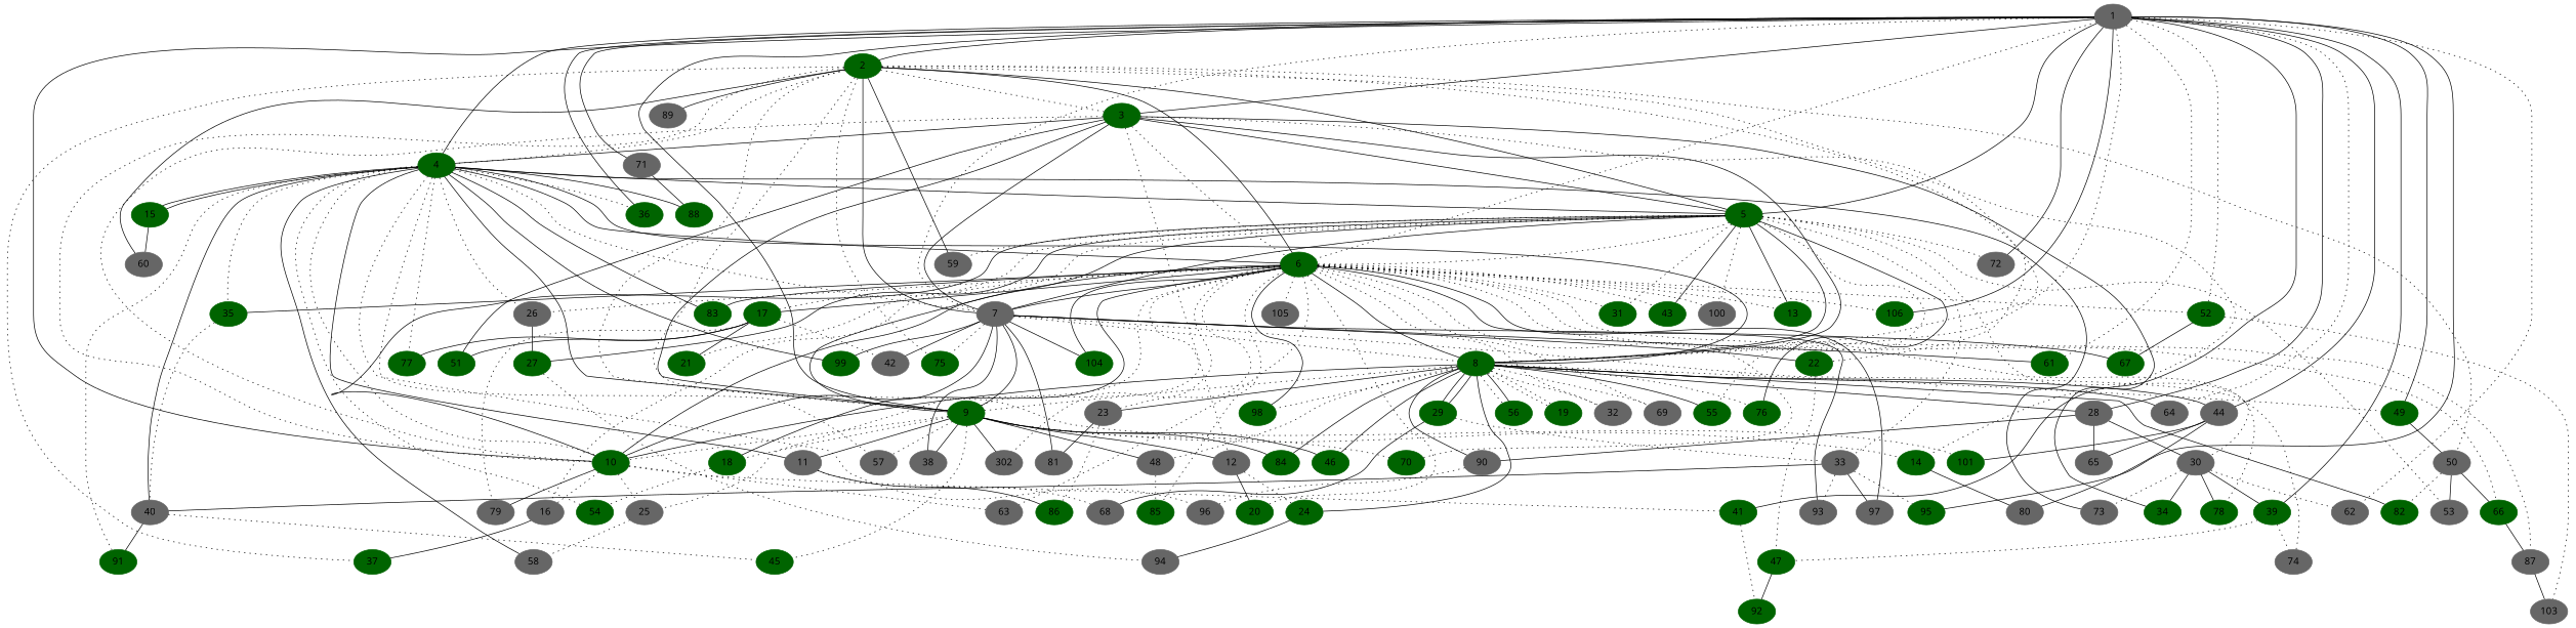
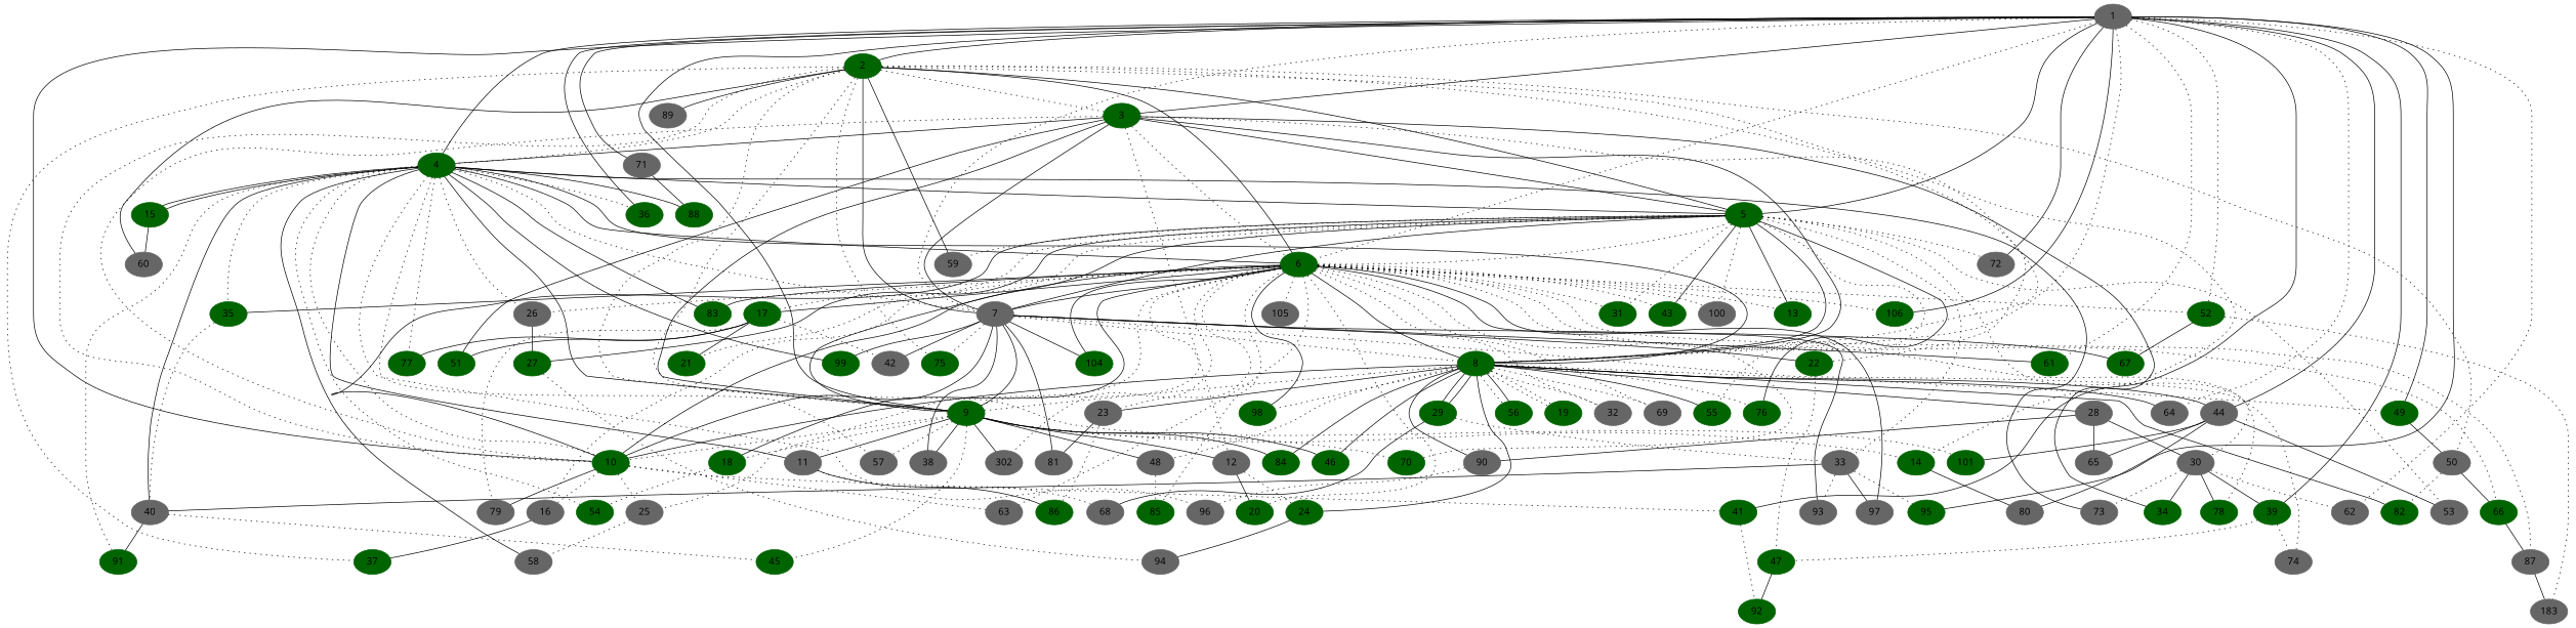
  graph {
    fontname="Noto Sans"
    node [color=darkgreen fontname="Noto Sans" style=filled]
    edge [fontname="Noto Sans" style=solid]
    1 [color=gray40]
    2
    3
    4
    5
    6
    7 [color=gray40]
    8
    9
    10
    28 [color=gray40]
    36
    39
    41
    44 [color=gray40]
    49
    52
    61
    62 [color=gray40]
    64 [color=gray40]
    71 [color=gray40]
    72 [color=gray40]
    95
    106
    89 [color=gray40]
    14
    37
    50 [color=gray40]
    59 [color=gray40]
    60 [color=gray40]
    75
    101
    12 [color=gray40]
    22
    34
    51
    11 [color=gray40]
    15
    26 [color=gray40]
    35
    40 [color=gray40]
    54
    57 [color=gray40]
    58 [color=gray40]
    73 [color=gray40]
    77
    83
    88
    91
    96 [color=gray40]
    99
    13
    17
    21
    27
    30 [color=gray40]
    31
    33 [color=gray40]
    43
    53 [color=gray40]
    55
    76
    100 [color=gray40]
    16 [color=gray40]
    18
    20
    23 [color=gray40]
    25 [color=gray40]
    32 [color=gray40]
    63 [color=gray40]
    66
    69 [color=gray40]
    70
    78
    85
    87 [color=gray40]
    93 [color=gray40]
    97 [color=gray40]
    98
    n80 [color=gray40 label=302]
    104
    105 [color=gray40]
    38 [color=gray40]
    42 [color=gray40]
    67
    74 [color=gray40]
    81 [color=gray40]
    19
    24
    29
    46
    48 [color=gray40]
    56
    82
    84
    90 [color=gray40]
    45
    79 [color=gray40]
    65 [color=gray40]
    47
    92
    80 [color=gray40]
-   103 [color=gray40]
+   103 [color=gray40 label=183]
    68 [color=gray40]
    86
    94 [color=gray40]
    1 -- 2
    1 -- 3
    1 -- 4
    1 -- 5
    1 -- 6 [style=dotted]
    1 -- 7 [style=dotted]
    1 -- 8 [style=dotted]
    1 -- 9
    1 -- 10
-   1 -- 28
    1 -- 36
    1 -- 39
    1 -- 41
    1 -- 44
    1 -- 49
    1 -- 52 [style=dotted]
    1 -- 61 [style=dotted]
    1 -- 62 [style=dotted]
    1 -- 64 [style=dotted]
    1 -- 71
    1 -- 72
    1 -- 95
    1 -- 106
    2 -- 3 [style=dotted]
    2 -- 4 [style=dotted]
    2 -- 5
    2 -- 6
    2 -- 7
    2 -- 8 [style=dotted]
    2 -- 9 [style=dotted]
    2 -- 10 [style=dotted]
    2 -- 89
    2 -- 14 [style=dotted]
    2 -- 37 [style=dotted]
    2 -- 50 [style=dotted]
    2 -- 59
    2 -- 60
    2 -- 75 [style=dotted]
    2 -- 101 [style=dotted]
    3 -- 4
    3 -- 5
    3 -- 6 [style=dotted]
    3 -- 7
    3 -- 8
    3 -- 9
    3 -- 10 [style=dotted]
    3 -- 12 [style=dotted]
    3 -- 22 [style=dotted]
    3 -- 34
    3 -- 51
    4 -- 5
    4 -- 6
    4 -- 7 [style=dotted]
    4 -- 8
    4 -- 9
    4 -- 10 [style=dotted]
    4 -- 36 [style=dotted]
    4 -- 11
    4 -- 15
    4 -- 15
    4 -- 26 [style=dotted]
    4 -- 35 [style=dotted]
    4 -- 40
    4 -- 54 [style=dotted]
    4 -- 57 [style=dotted]
    4 -- 58
    4 -- 73
    4 -- 77 [style=dotted]
    4 -- 83
    4 -- 88
    4 -- 91 [style=dotted]
    4 -- 96 [style=dotted]
    4 -- 99
    5 -- 6 [style=dotted]
    5 -- 7
    5 -- 8
    5 -- 9
    5 -- 10
    5 -- 72 [style=dotted]
    5 -- 59 [style=dotted]
    5 -- 13
    5 -- 17 [style=dotted]
    5 -- 21 [style=dotted]
    5 -- 27
    5 -- 30 [style=dotted]
    5 -- 31 [style=dotted]
    5 -- 33 [style=dotted]
    5 -- 43
    5 -- 53 [style=dotted]
    5 -- 55 [style=dotted]
    5 -- 76
    5 -- 100 [style=dotted]
    6 -- 7
    6 -- 8
    6 -- 9 [style=dotted]
    6 -- 10
    6 -- 52 [style=dotted]
    6 -- 106 [style=dotted]
    6 -- 26 [style=dotted]
    6 -- 35
    6 -- 83
    6 -- 13 [style=dotted]
    6 -- 17
    6 -- 31 [style=dotted]
    6 -- 43 [style=dotted]
    6 -- 100 [style=dotted]
    6 -- 16 [style=dotted]
    6 -- 18
    6 -- 20 [style=dotted]
    6 -- 23 [style=dotted]
    6 -- 25 [style=dotted]
    6 -- 32 [style=dotted]
    6 -- 63 [style=dotted]
    6 -- 66 [style=dotted]
    6 -- 69 [style=dotted]
    6 -- 70 [style=dotted]
    6 -- 78 [style=dotted]
    6 -- 85 [style=dotted]
    6 -- 87 [style=dotted]
    6 -- 93
    6 -- 97
    6 -- 98
    6 -- n80 [style=dotted]
    6 -- 104
    6 -- 105 [style=dotted]
    7 -- 8 [style=dotted]
    7 -- 9
    7 -- 10
    7 -- 61
    7 -- 75 [style=dotted]
    7 -- 22
    7 -- 99
    7 -- 104
    7 -- 38
    7 -- 42
    7 -- 67
    7 -- 74 [style=dotted]
    7 -- 81
    8 -- 9 [style=dotted]
    8 -- 10
    8 -- 28
    8 -- 44
    8 -- 49 [style=dotted]
    8 -- 64
    8 -- 55
    8 -- 76 [style=dotted]
    8 -- 23
    8 -- 32 [style=dotted]
    8 -- 69 [style=dotted]
    8 -- 98 [style=dotted]
    8 -- 19 [style=dotted]
    8 -- 19 [style=dotted]
    8 -- 24
    8 -- 29
    8 -- 29
    8 -- 46
    8 -- 48 [style=dotted]
    8 -- 56 [style=dotted]
    8 -- 56
    8 -- 82
    8 -- 84
    8 -- 90
    9 -- 10 [style=dotted]
    9 -- 14 [style=dotted]
    9 -- 12
    9 -- 11
    9 -- 57 [style=dotted]
    9 -- 18 [style=dotted]
    9 -- 70 [style=dotted]
    9 -- n80
    9 -- 38
    9 -- 46
    9 -- 48
    9 -- 84
    9 -- 45 [style=dotted]
    10 -- 41 [style=dotted]
    10 -- 16 [style=dotted]
    10 -- 25 [style=dotted]
    10 -- 63 [style=dotted]
    10 -- 79
    28 -- 30
    28 -- 90
    28 -- 65
    39 -- 74 [style=dotted]
    39 -- 47 [style=dotted]
    41 -- 92 [style=dotted]
    44 -- 101
    44 -- 65
    44 -- 80
    49 -- 50
    52 -- 67
    52 -- 103 [style=dotted]
    71 -- 88
    14 -- 80
-   50 -- 53
+   44 -- 53
    50 -- 66
    50 -- 82 [style=dotted]
    12 -- 20
    12 -- 24 [style=dotted]
    22 -- 47 [style=dotted]
    11 -- 68 [style=dotted]
    11 -- 86
    15 -- 60
    26 -- 27
    35 -- 40 [style=dotted]
    40 -- 91
    40 -- 45 [style=dotted]
    17 -- 51
    17 -- 77
    17 -- 21
    17 -- 42 [style=dotted]
    17 -- 79 [style=dotted]
    27 -- 94 [style=dotted]
    30 -- 39
    30 -- 62 [style=dotted]
    30 -- 34
    30 -- 73 [style=dotted]
    30 -- 78
    33 -- 95 [style=dotted]
    33 -- 40
    33 -- 93 [style=dotted]
    33 -- 97
    16 -- 37
    18 -- 54 [style=dotted]
    23 -- 81
    23 -- 86 [style=dotted]
    25 -- 58 [style=dotted]
    66 -- 87
    87 -- 103
    24 -- 94
    29 -- 33 [style=dotted]
    29 -- 68
    48 -- 85 [style=dotted]
    90 -- 96 [style=dotted]
    47 -- 92
  }
